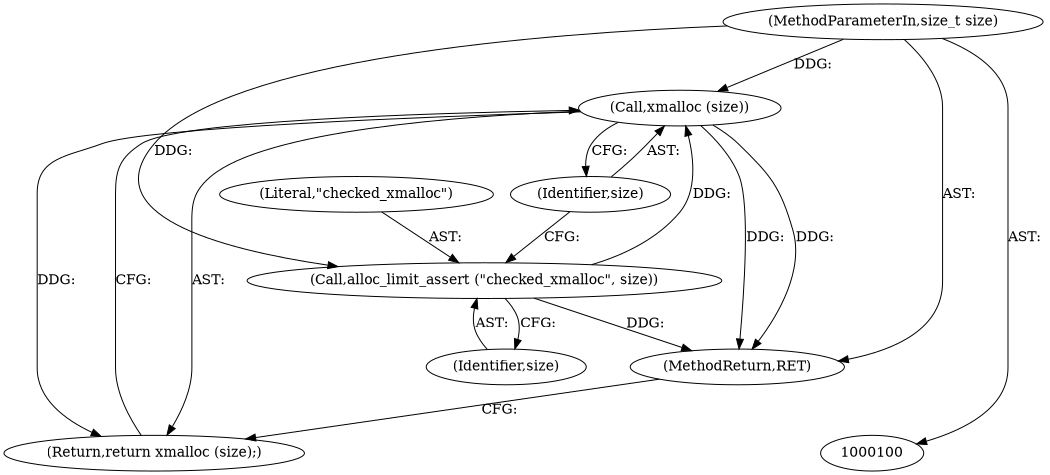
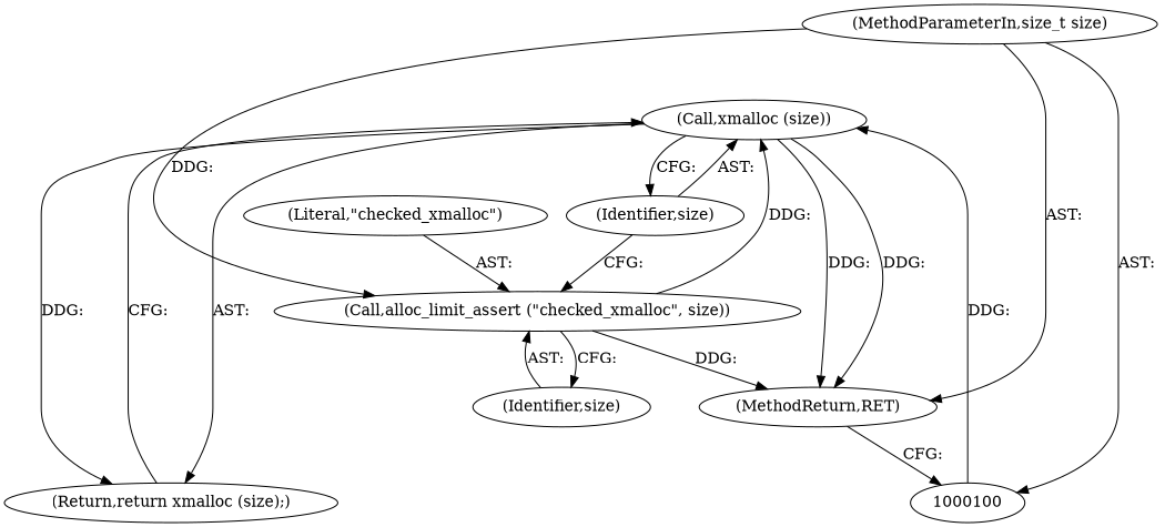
  digraph {
    n1 [label="(Call,xmalloc (size))"]
    n2 [label="(Return,return xmalloc (size);)"]
    n3 [label="(MethodReturn,RET)"]
    n4 [label="(Identifier,size)"]
    n5 [label="(Call,alloc_limit_assert (\"checked_xmalloc\", size))"]
    n6 [label="(Identifier,size)"]
    n7 [label="(MethodParameterIn,size_t size)"]
    1000100
    n9 [label="(Literal,\"checked_xmalloc\")"]
    n1 -> n2 [label="AST: "]
    n1 -> n2 [label="DDG: "]
    n1 -> n3 [label="DDG: "]
    n1 -> n3 [label="DDG: "]
    n1 -> n4 [label="CFG: "]
    n2 -> n1 [label="CFG: "]
-   n3 -> n2 [label="CFG: "]
+   n3 -> 1000100 [label="CFG: "]
    n4 -> n1 [label="AST: "]
    n4 -> n5 [label="CFG: "]
    n5 -> n1 [label="DDG: "]
    n5 -> n3 [label="DDG: "]
    n5 -> n6 [label="CFG: "]
    n6 -> n5 [label="AST: "]
-   n7 -> n1 [label="DDG: "]
+   1000100 -> n1 [label="DDG: "]
    n7 -> n3 [label="AST: "]
    n7 -> n5 [label="DDG: "]
    n7 -> 1000100 [label="AST: "]
    n9 -> n5 [label="AST: "]
  }
